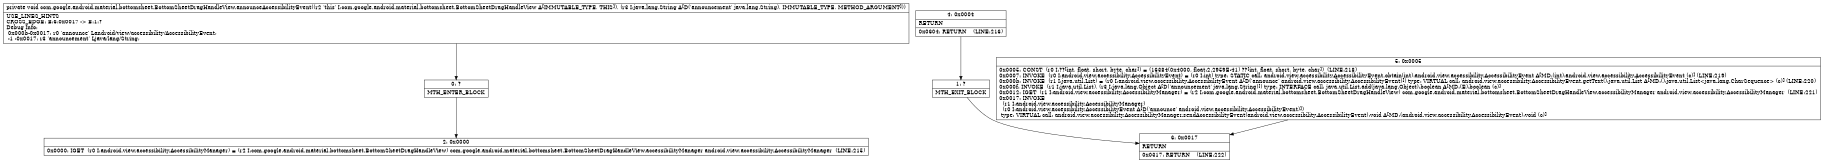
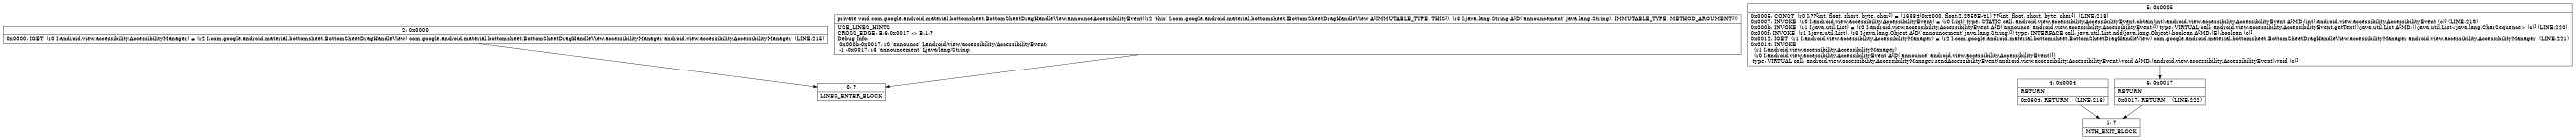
  digraph {
    node [shape=record]
-   n1 [label="{0\:\ ?|MTH_ENTER_BLOCK\l}"]
+   n1 [label="{0\:\ ?|LINES_ENTER_BLOCK\l}"]
    n2 [label="{2\:\ 0x0000|0x0000: IGET  (r0 I:android.view.accessibility.AccessibilityManager) = (r2 I:com.google.android.material.bottomsheet.BottomSheetDragHandleView) com.google.android.material.bottomsheet.BottomSheetDragHandleView.accessibilityManager android.view.accessibility.AccessibilityManager  (LINE:215)\l}"]
    n3 [label="{4\:\ 0x0004|RETURN\l|0x0604: RETURN    (LINE:216)\l}"]
    n4 [label="{1\:\ ?|MTH_EXIT_BLOCK\l}"]
-   n5 [label="{5\:\ 0x0005|0x0005: CONST  (r0 I:??[int, float, short, byte, char]) = (16384(0x4000, float:2.2959E\-41) ??[int, float, short, byte, char])  (LINE:218)\l0x0007: INVOKE  (r0 I:android.view.accessibility.AccessibilityEvent) = (r0 I:int) type: STATIC call: android.view.accessibility.AccessibilityEvent.obtain(int):android.view.accessibility.AccessibilityEvent A[MD:(int):android.view.accessibility.AccessibilityEvent (c)] (LINE:219)\l0x000b: INVOKE  (r1 I:java.util.List) = (r0 I:android.view.accessibility.AccessibilityEvent A[D('announce' android.view.accessibility.AccessibilityEvent)]) type: VIRTUAL call: android.view.accessibility.AccessibilityEvent.getText():java.util.List A[MD:():java.util.List\<java.lang.CharSequence\> (c)] (LINE:220)\l0x000f: INVOKE  (r1 I:java.util.List), (r3 I:java.lang.Object A[D('announcement' java.lang.String)]) type: INTERFACE call: java.util.List.add(java.lang.Object):boolean A[MD:(E):boolean (c)]\l0x0012: IGET  (r1 I:android.view.accessibility.AccessibilityManager) = (r2 I:com.google.android.material.bottomsheet.BottomSheetDragHandleView) com.google.android.material.bottomsheet.BottomSheetDragHandleView.accessibilityManager android.view.accessibility.AccessibilityManager  (LINE:221)\l0x0017: INVOKE  \l  (r1 I:android.view.accessibility.AccessibilityManager)\l  (r0 I:android.view.accessibility.AccessibilityEvent A[D('announce' android.view.accessibility.AccessibilityEvent)])\l type: VIRTUAL call: android.view.accessibility.AccessibilityManager.sendAccessibilityEvent(android.view.accessibility.AccessibilityEvent):void A[MD:(android.view.accessibility.AccessibilityEvent):void (c)]\l}"]
-   n6 [label="{6\:\ 0x0017|RETURN\l|0x0317: RETURN    (LINE:222)\l}"]
+   n5 [label="{5\:\ 0x0005|0x0005: CONST  (r0 I:??[int, float, short, byte, char]) = (16384(0x4000, float:2.2959E\-41) ??[int, float, short, byte, char])  (LINE:218)\l0x0007: INVOKE  (r0 I:android.view.accessibility.AccessibilityEvent) = (r0 I:int) type: STATIC call: android.view.accessibility.AccessibilityEvent.obtain(int):android.view.accessibility.AccessibilityEvent A[MD:(int):android.view.accessibility.AccessibilityEvent (c)] (LINE:219)\l0x000b: INVOKE  (r1 I:java.util.List) = (r0 I:android.view.accessibility.AccessibilityEvent A[D('announce' android.view.accessibility.AccessibilityEvent)]) type: VIRTUAL call: android.view.accessibility.AccessibilityEvent.getText():java.util.List A[MD:():java.util.List\<java.lang.CharSequence\> (c)] (LINE:220)\l0x000f: INVOKE  (r1 I:java.util.List), (r3 I:java.lang.Object A[D('announcement' java.lang.String)]) type: INTERFACE call: java.util.List.add(java.lang.Object):boolean A[MD:(E):boolean (c)]\l0x0012: IGET  (r1 I:android.view.accessibility.AccessibilityManager) = (r2 I:com.google.android.material.bottomsheet.BottomSheetDragHandleView) com.google.android.material.bottomsheet.BottomSheetDragHandleView.accessibilityManager android.view.accessibility.AccessibilityManager  (LINE:221)\l0x0014: INVOKE  \l  (r1 I:android.view.accessibility.AccessibilityManager)\l  (r0 I:android.view.accessibility.AccessibilityEvent A[D('announce' android.view.accessibility.AccessibilityEvent)])\l type: VIRTUAL call: android.view.accessibility.AccessibilityManager.sendAccessibilityEvent(android.view.accessibility.AccessibilityEvent):void A[MD:(android.view.accessibility.AccessibilityEvent):void (c)]\l}"]
+   n6 [label="{6\:\ 0x0017|RETURN\l|0x0017: RETURN    (LINE:222)\l}"]
    n7 [label="{private void com.google.android.material.bottomsheet.BottomSheetDragHandleView.announceAccessibilityEvent((r2 'this' I:com.google.android.material.bottomsheet.BottomSheetDragHandleView A[IMMUTABLE_TYPE, THIS]), (r3 I:java.lang.String A[D('announcement' java.lang.String), IMMUTABLE_TYPE, METHOD_ARGUMENT]))  | USE_LINES_HINTS\lCROSS_EDGE: B:6:0x0017 \-\> B:1:?\lDebug Info:\l  0x000b\-0x0017: r0 'announce' Landroid\/view\/accessibility\/AccessibilityEvent;\l  \-1 \-0x0017: r3 'announcement' Ljava\/lang\/String;\l}"]
-   n1 -> n2
+   n2 -> n1
    n3 -> n4
    n5 -> n6
-   n4 -> n6
+   n6 -> n4
    n7 -> n1
  }
